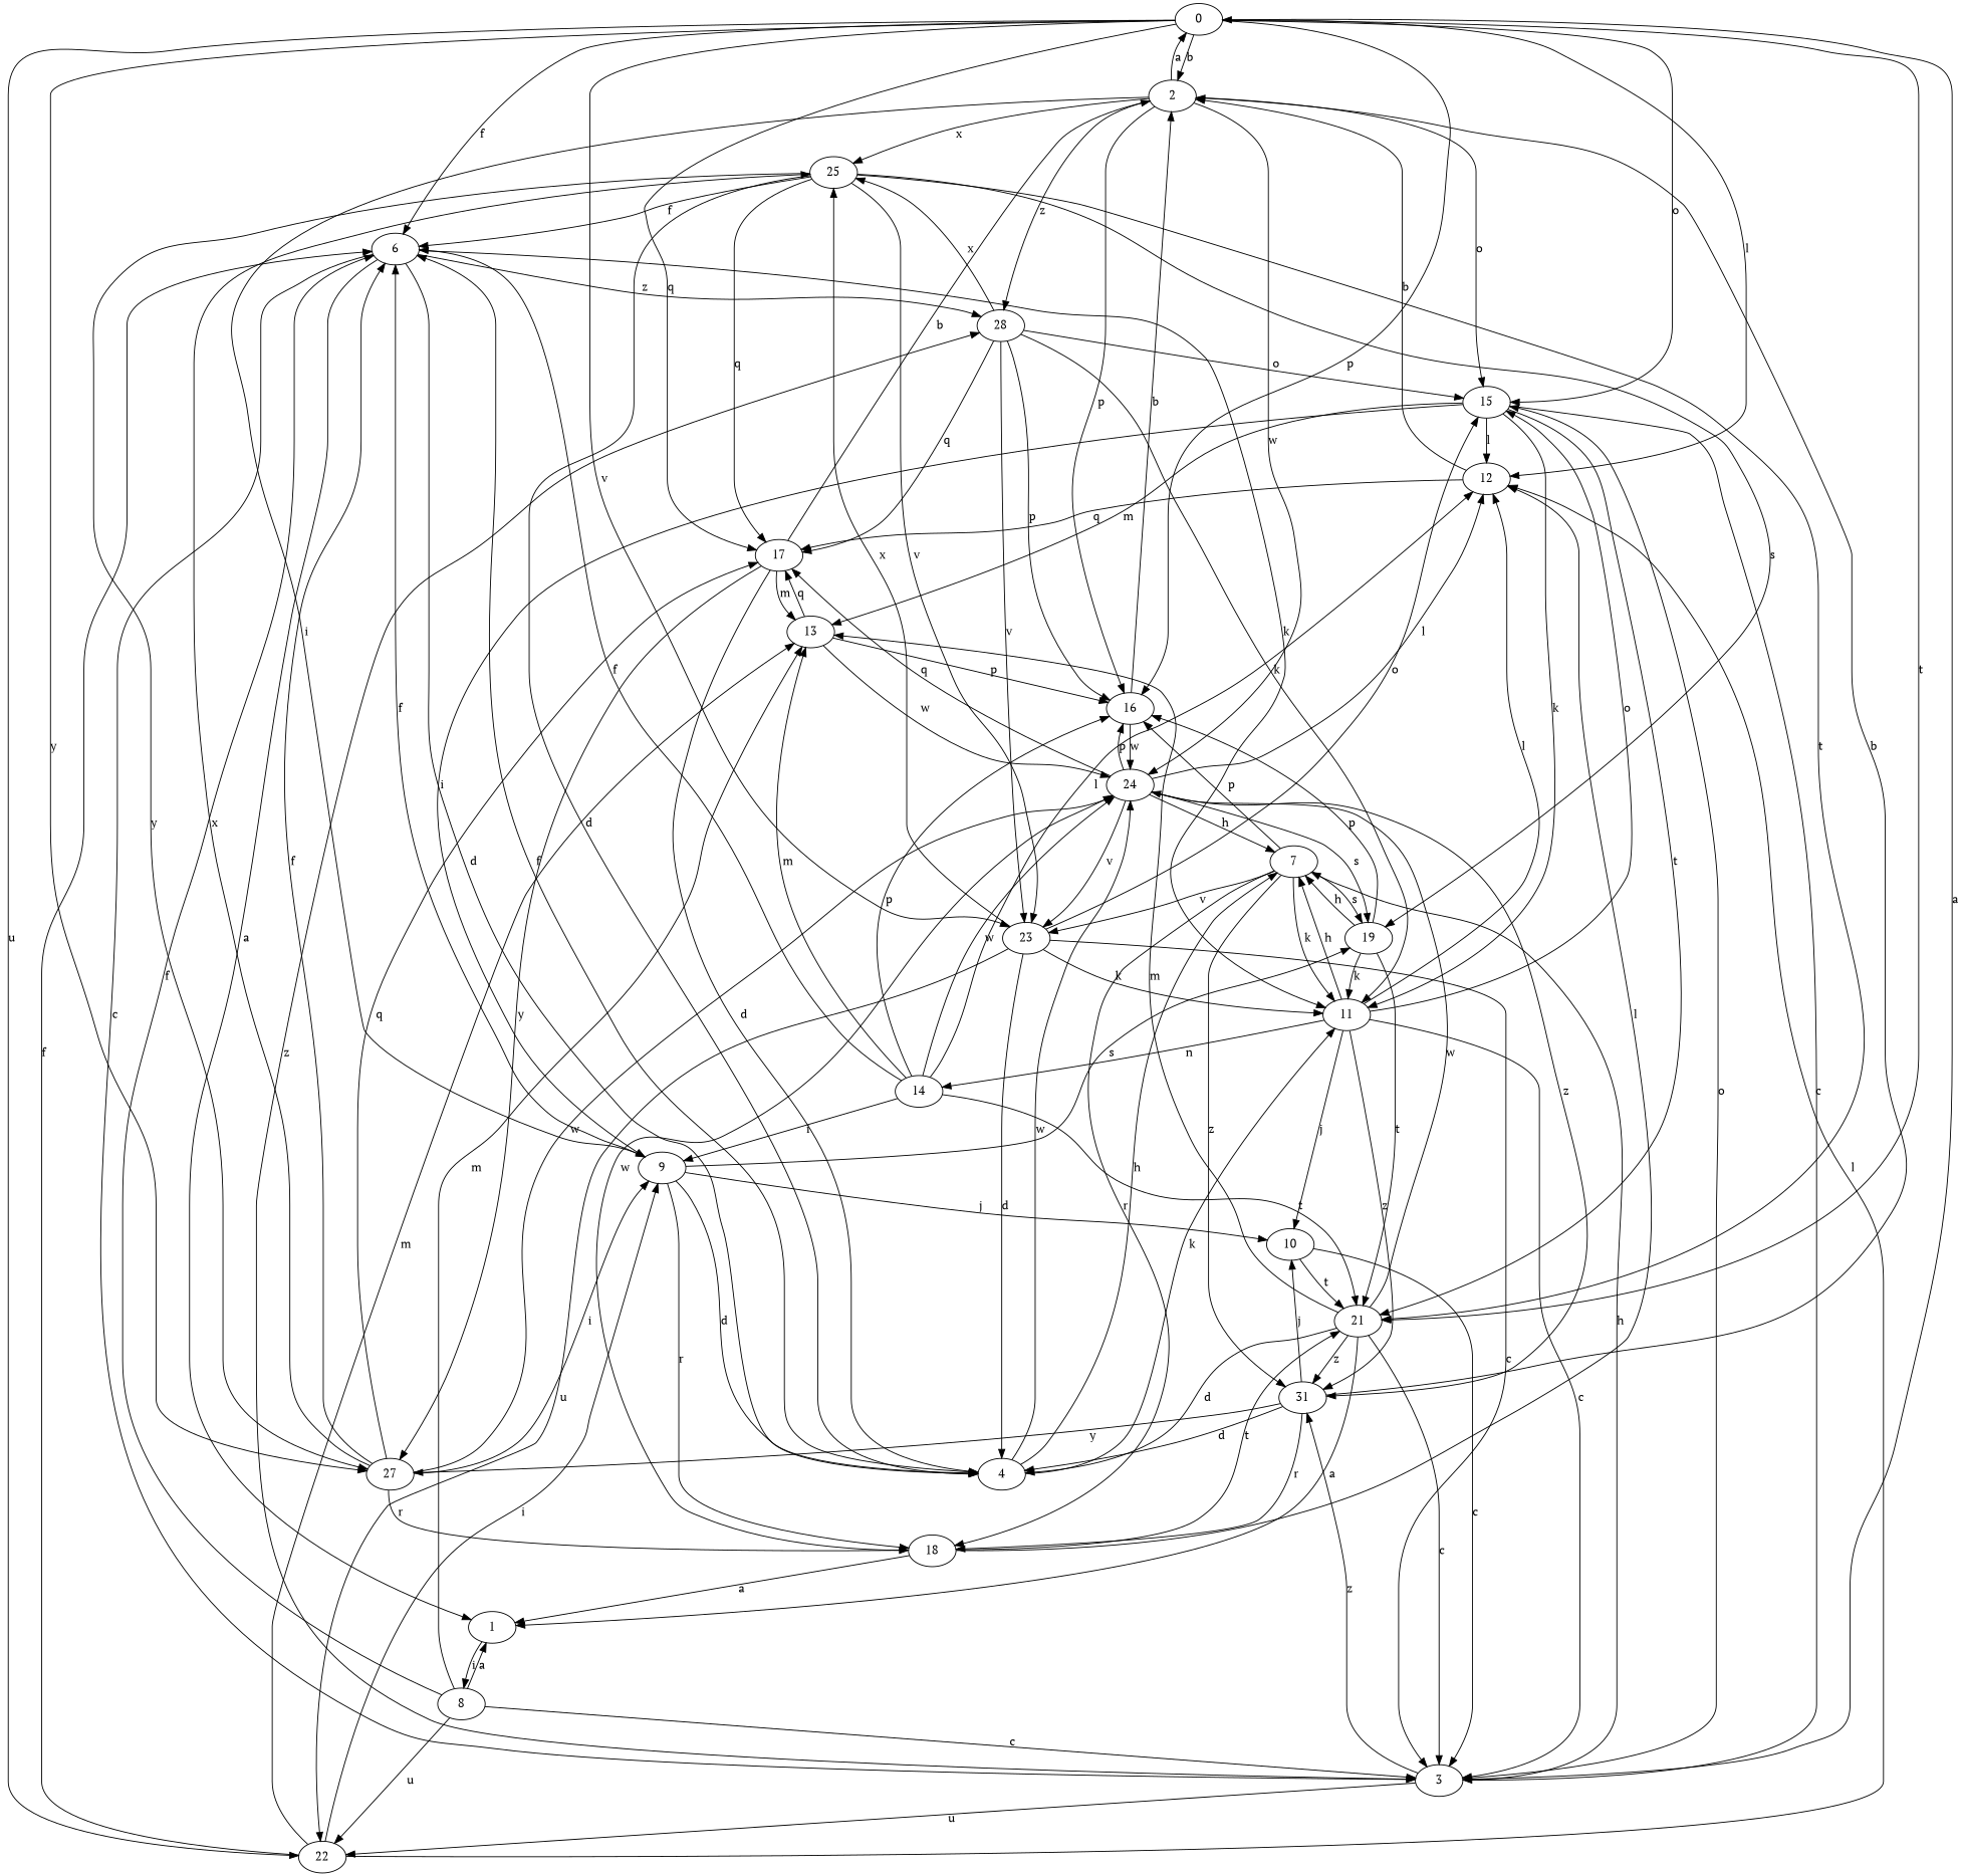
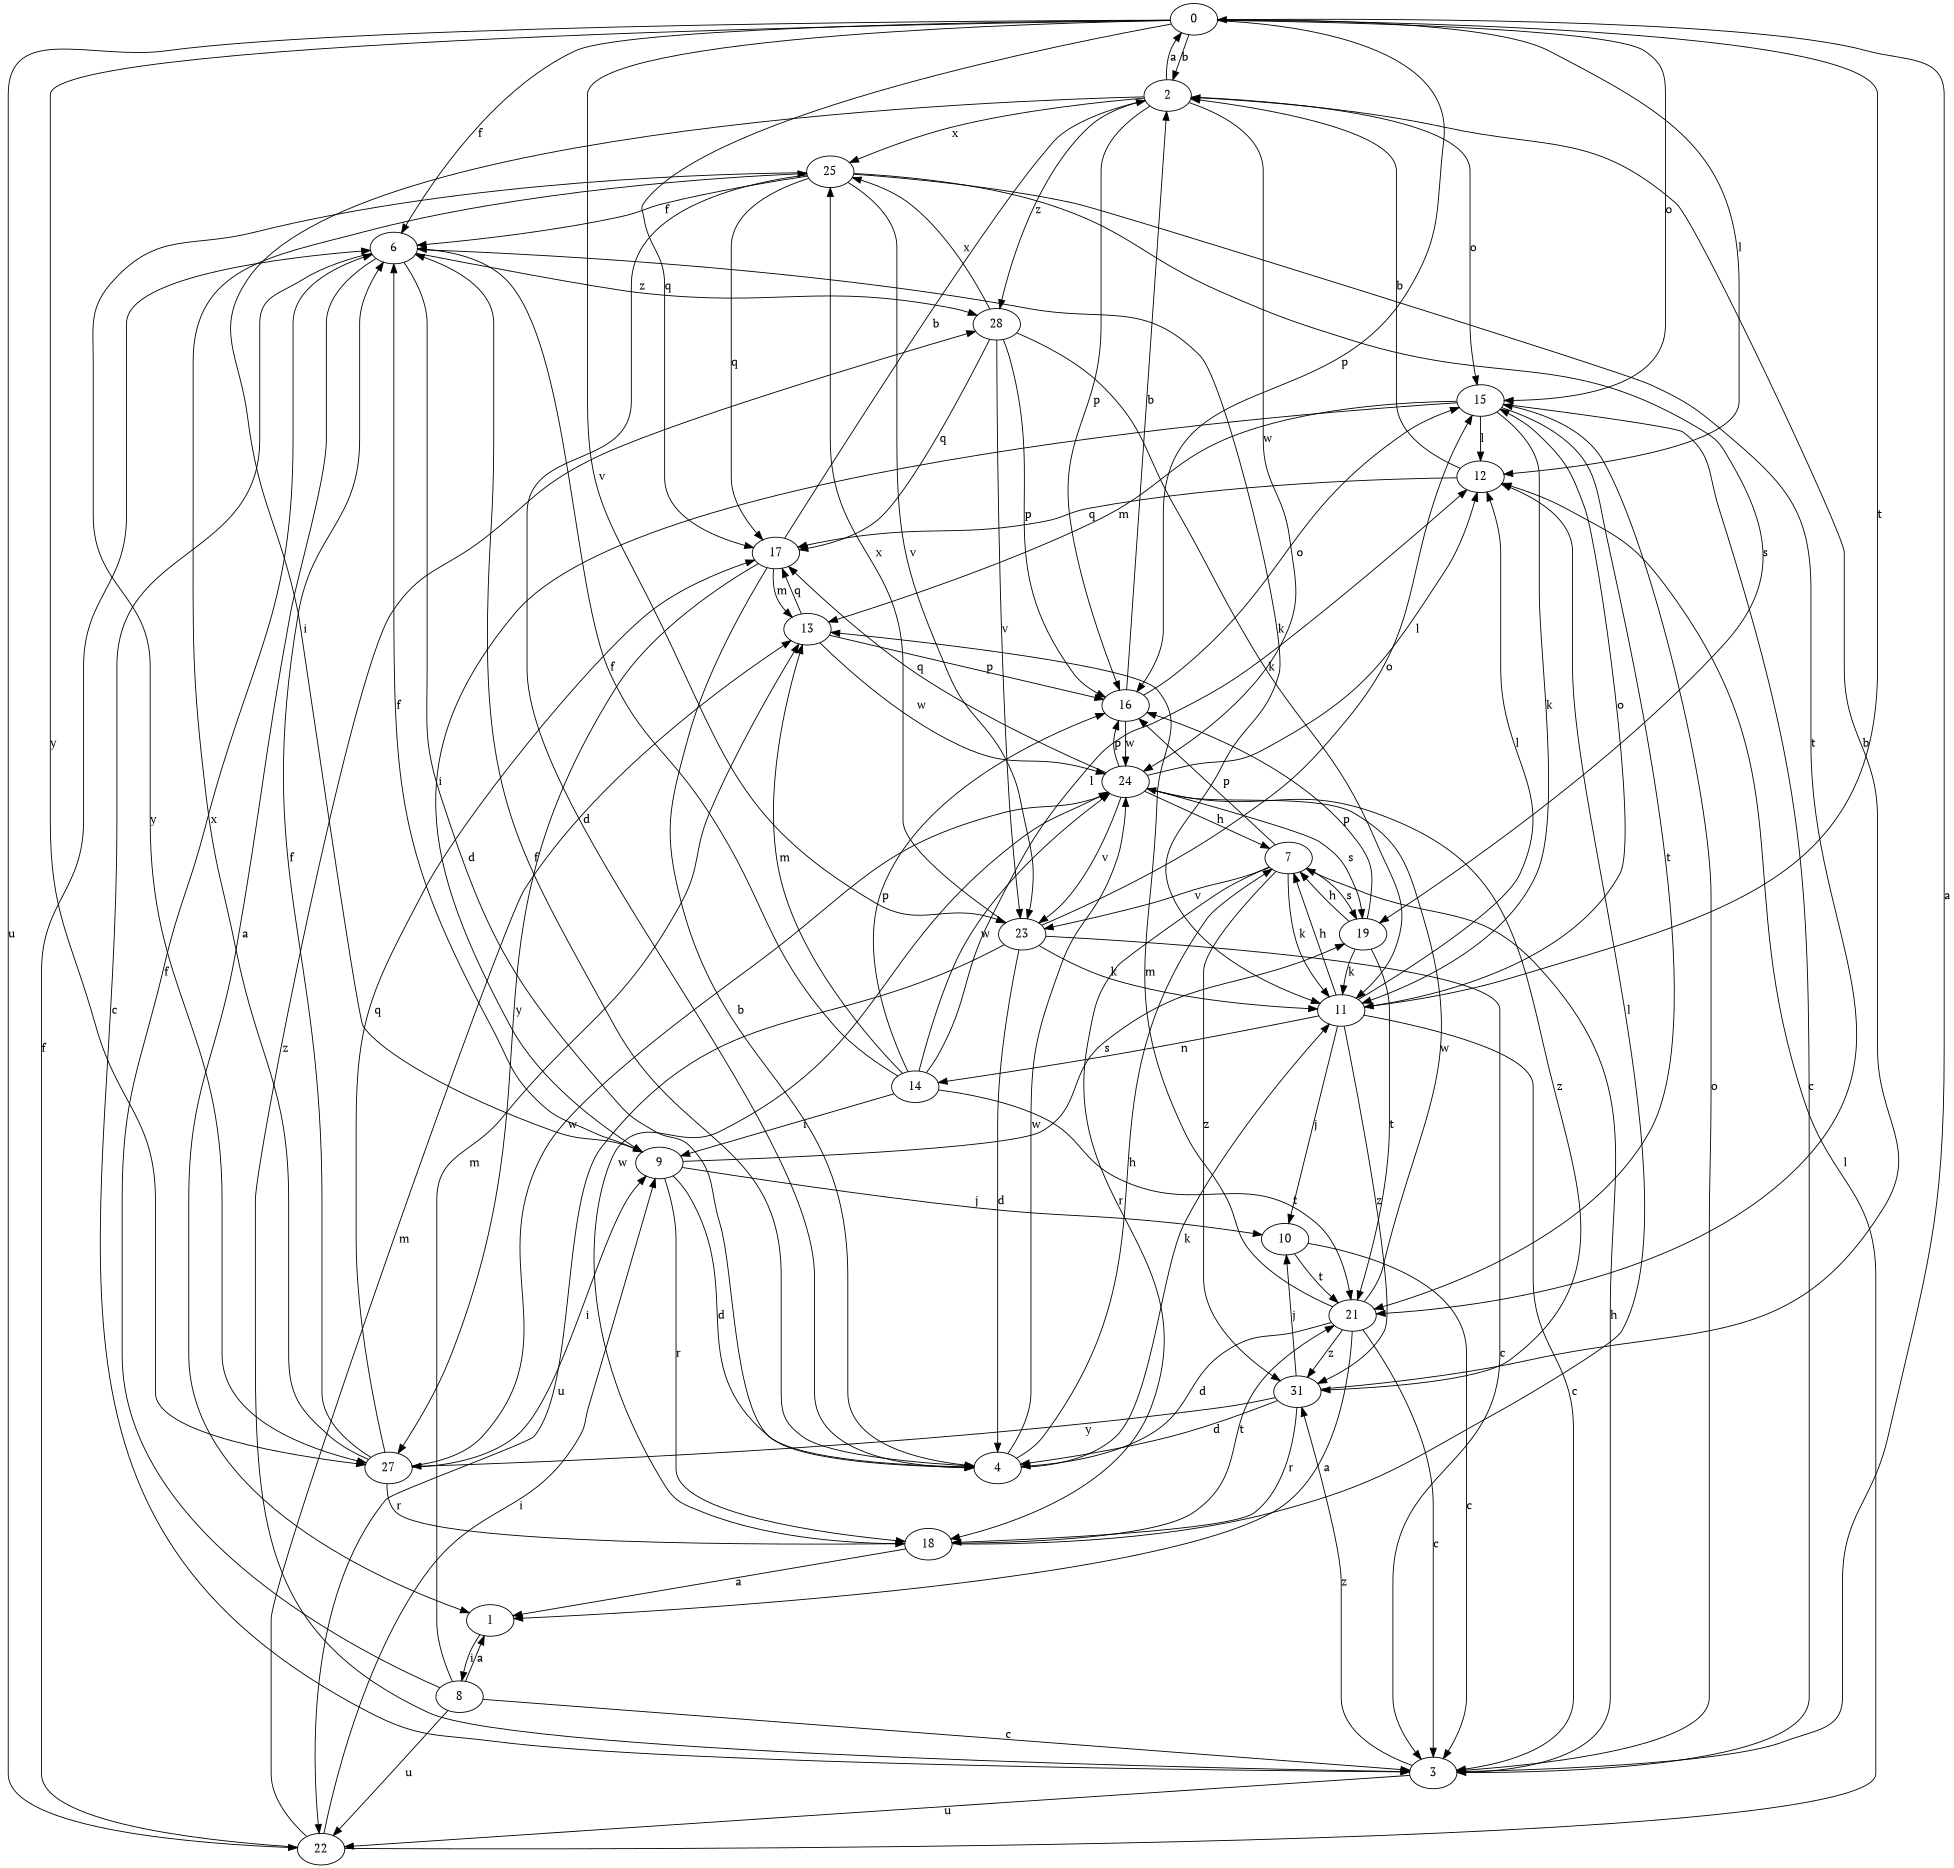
  strict digraph {
    fontname="PT Serif"
    node [fontname="PT Serif"]
    edge [fontname="PT Serif"]
    0
    2
    6
    12
    15
    16
    17
    21
    22
    23
    27
    28
    9
    24
    25
    1
    3
    4
    11
    13
    31
    18
    8
    19
    10
    7
    14
    0 -> 2 [label=b]
    0 -> 6 [label=f]
    0 -> 12 [label=l]
    0 -> 15 [label=o]
    0 -> 16 [label=p]
    0 -> 17 [label=q]
-   0 -> 21 [label=t]
+   0 -> 11 [label=t]
    0 -> 22 [label=u]
    0 -> 23 [label=v]
    0 -> 27 [label=y]
    2 -> 0 [label=a]
    2 -> 15 [label=o]
    2 -> 16 [label=p]
    2 -> 28 [label=z]
    2 -> 9 [label=i]
    2 -> 24 [label=w]
    2 -> 25 [label=x]
    6 -> 28 [label=z]
    6 -> 1 [label=a]
    6 -> 3 [label=c]
    6 -> 4 [label=d]
    6 -> 11 [label=k]
    12 -> 2 [label=b]
    12 -> 17 [label=q]
    15 -> 12 [label=l]
    15 -> 21 [label=t]
    15 -> 9 [label=i]
    15 -> 3 [label=c]
    15 -> 11 [label=k]
    15 -> 13 [label=m]
    16 -> 2 [label=b]
    16 -> 24 [label=w]
    17 -> 2 [label=b]
    17 -> 27 [label=y]
-   17 -> 4 [label=d]
+   17 -> 4 [label=b]
    17 -> 13 [label=m]
    21 -> 24 [label=w]
    21 -> 1 [label=a]
    21 -> 3 [label=c]
    21 -> 4 [label=d]
    21 -> 13 [label=m]
    21 -> 31 [label=z]
    22 -> 6 [label=f]
    22 -> 12 [label=l]
    22 -> 9 [label=i]
    22 -> 13 [label=m]
    23 -> 15 [label=o]
    23 -> 22 [label=u]
    23 -> 25 [label=x]
    23 -> 3 [label=c]
    23 -> 4 [label=d]
    23 -> 11 [label=k]
    27 -> 6 [label=f]
    27 -> 17 [label=q]
    27 -> 9 [label=i]
    27 -> 24 [label=w]
    27 -> 25 [label=x]
    27 -> 18 [label=r]
-   28 -> 15 [label=o]
+   16 -> 15 [label=o]
    28 -> 16 [label=p]
    28 -> 17 [label=q]
    28 -> 23 [label=v]
    28 -> 25 [label=x]
    28 -> 11 [label=k]
    9 -> 6 [label=f]
    9 -> 4 [label=d]
    9 -> 18 [label=r]
    9 -> 19 [label=s]
    9 -> 10 [label=j]
    24 -> 12 [label=l]
    24 -> 16 [label=p]
    24 -> 17 [label=q]
    24 -> 23 [label=v]
    24 -> 31 [label=z]
    24 -> 19 [label=s]
    24 -> 7 [label=h]
    25 -> 6 [label=f]
    25 -> 17 [label=q]
    25 -> 21 [label=t]
    25 -> 23 [label=v]
    25 -> 27 [label=y]
    25 -> 4 [label=d]
    25 -> 19 [label=s]
    1 -> 8 [label=i]
    3 -> 0 [label=a]
    3 -> 15 [label=o]
    3 -> 22 [label=u]
    3 -> 28 [label=z]
    3 -> 31 [label=z]
    3 -> 7 [label=h]
    4 -> 6 [label=f]
    4 -> 24 [label=w]
    4 -> 11 [label=k]
    4 -> 7 [label=h]
    11 -> 12 [label=l]
    11 -> 15 [label=o]
    11 -> 3 [label=c]
    11 -> 31 [label=z]
    11 -> 10 [label=j]
    11 -> 7 [label=h]
    11 -> 14 [label=n]
    13 -> 16 [label=p]
    13 -> 17 [label=q]
    13 -> 24 [label=w]
    31 -> 2 [label=b]
    31 -> 27 [label=y]
    31 -> 4 [label=d]
    31 -> 18 [label=r]
    31 -> 10 [label=j]
    18 -> 12 [label=l]
    18 -> 21 [label=t]
    18 -> 24 [label=w]
    18 -> 1 [label=a]
    8 -> 6 [label=f]
    8 -> 22 [label=u]
    8 -> 1 [label=a]
    8 -> 3 [label=c]
    8 -> 13 [label=m]
    19 -> 16 [label=p]
    19 -> 21 [label=t]
    19 -> 11 [label=k]
    19 -> 7 [label=h]
    10 -> 21 [label=t]
    10 -> 3 [label=c]
    7 -> 16 [label=p]
    7 -> 23 [label=v]
    7 -> 11 [label=k]
    7 -> 31 [label=z]
    7 -> 18 [label=r]
    7 -> 19 [label=s]
    14 -> 6 [label=f]
    14 -> 12 [label=l]
    14 -> 16 [label=p]
    14 -> 21 [label=t]
    14 -> 9 [label=i]
    14 -> 24 [label=w]
    14 -> 13 [label=m]
  }
